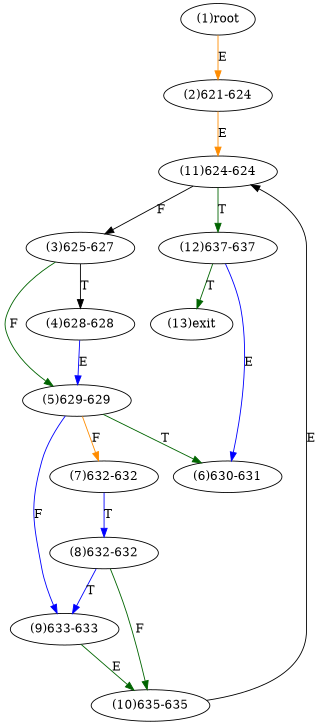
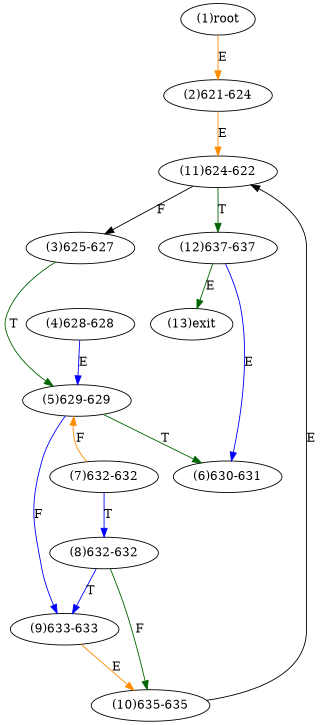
  digraph {
    edge [color=darkgreen]
    n1 [label="(1)root"]
    n2 [label="(2)621-624"]
-   n3 [label="(11)624-624"]
+   n3 [label="(11)624-622"]
    n4 [label="(3)625-627"]
    n5 [label="(12)637-637"]
    n6 [label="(4)628-628"]
    n7 [label="(5)629-629"]
    n8 [label="(6)630-631"]
    n9 [label="(7)632-632"]
    n10 [label="(9)633-633"]
    n11 [label="(8)632-632"]
    n12 [label="(13)exit"]
    n13 [label="(10)635-635"]
    n1 -> n2 [color=darkorange label=E]
    n2 -> n3 [color=darkorange label=E]
    n3 -> n4 [color=black label=F]
    n3 -> n5 [label=T]
-   n4 -> n6 [color=black label=T]
-   n4 -> n7 [label=F]
+   n4 -> n7 [label=T]
    n5 -> n8 [color=blue label=E]
-   n5 -> n12 [label=T]
+   n5 -> n12 [label=E]
    n6 -> n7 [color=blue label=E]
    n7 -> n8 [label=T]
-   n7 -> n9 [color=darkorange label=F]
+   n9 -> n7 [color=darkorange label=F]
    n7 -> n10 [color=blue label=F]
    n9 -> n11 [color=blue label=T]
-   n10 -> n13 [label=E]
+   n10 -> n13 [color=darkorange label=E]
    n11 -> n10 [color=blue label=T]
    n11 -> n13 [label=F]
    n13 -> n3 [color=black label=E]
  }
